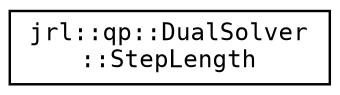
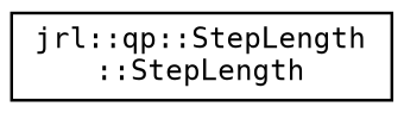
  digraph {
    rankdir=LR
    fontname="DejaVu Sans Mono"
-   n1 [color=black fillcolor=white fontname="DejaVu Sans Mono" fontsize=10 height=0.2 label="jrl::qp::DualSolver\l::StepLength" shape=record style=filled width=0.4]
+   n1 [color=black fillcolor=white fontname="DejaVu Sans Mono" fontsize=10 height=0.2 label="jrl::qp::StepLength\l::StepLength" shape=record style=filled width=0.4]
  }
